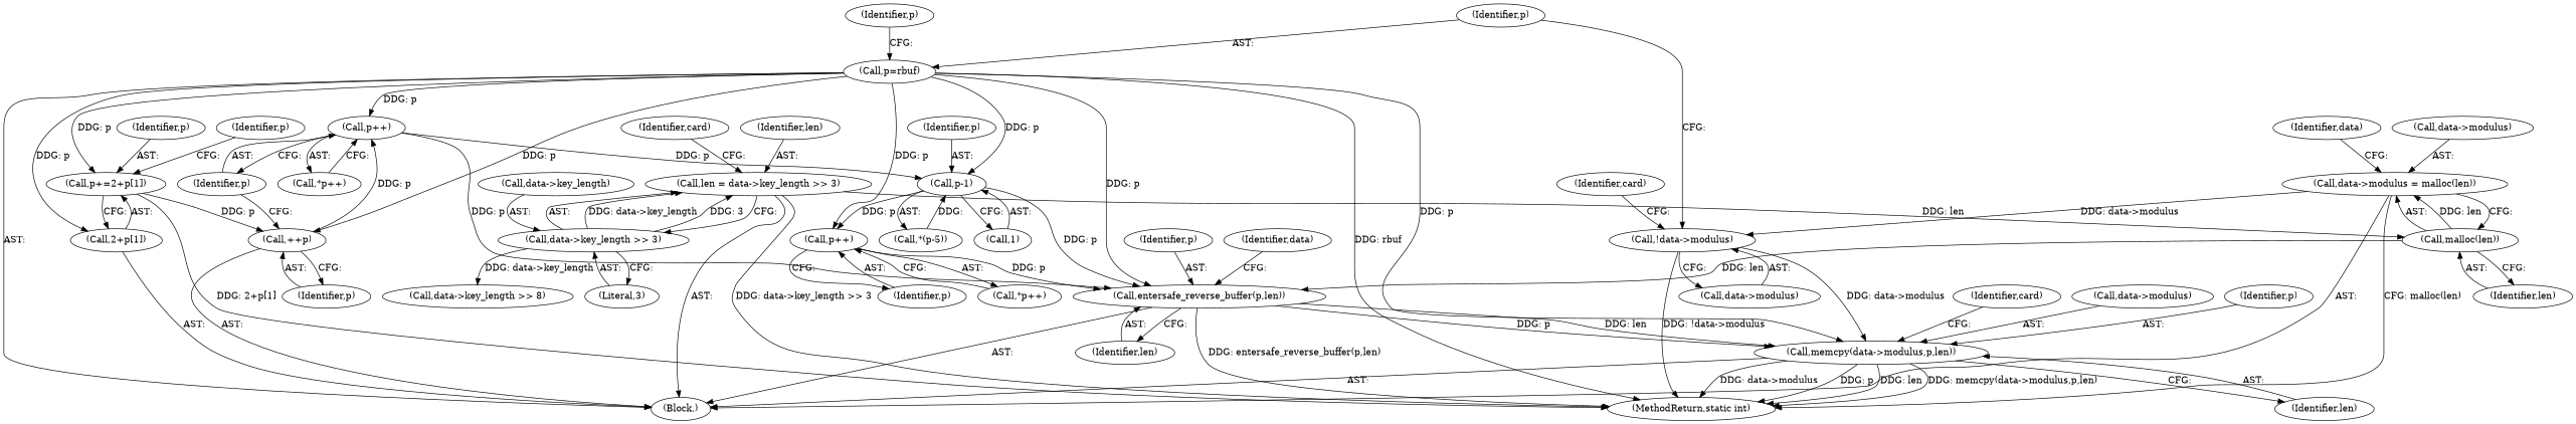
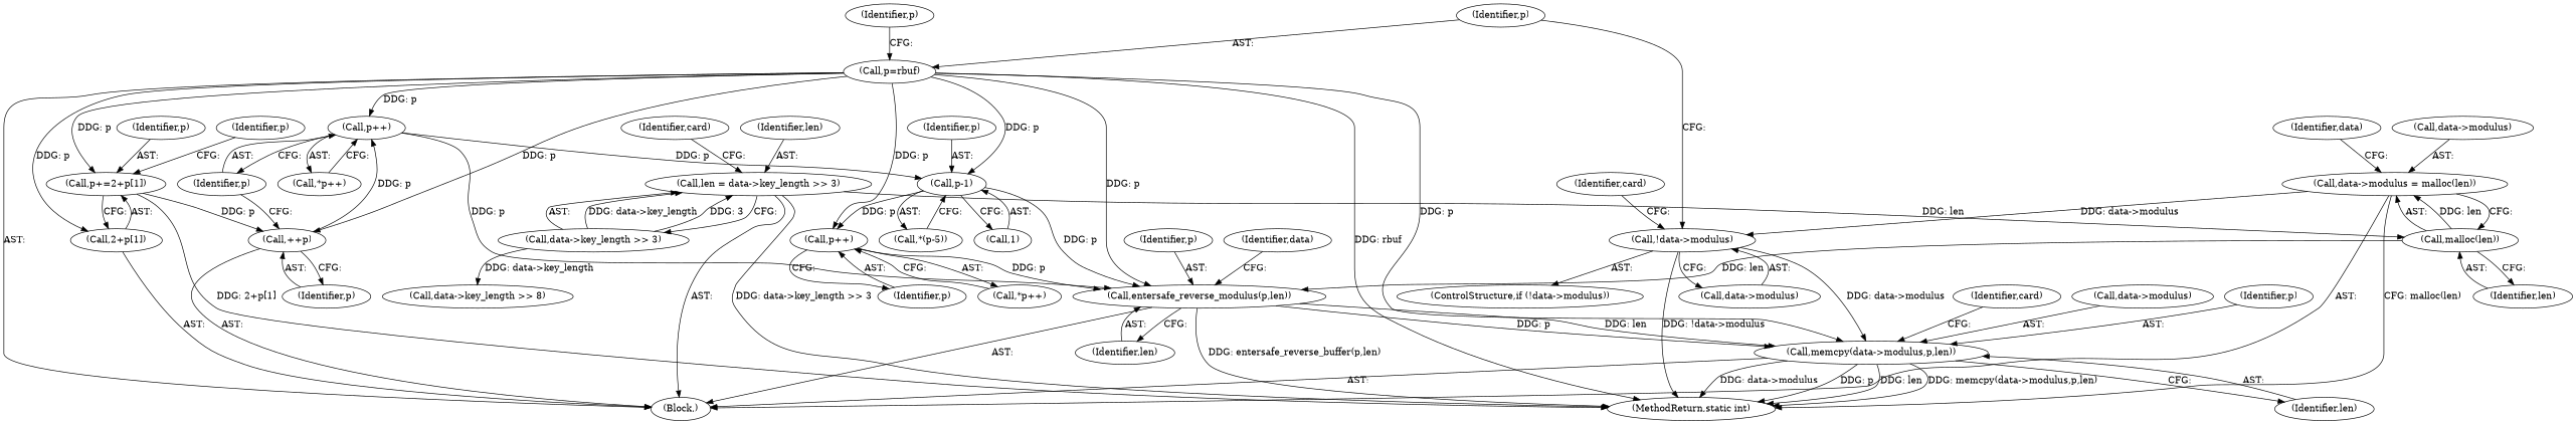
  digraph {
    n1 [label="(Call,memcpy(data->modulus,p,len))"]
    n2 [label="(Identifier,len)"]
    n3 [label="(MethodReturn,static int)"]
    n4 [label="(Block,)"]
    n5 [label="(Call,!data->modulus)"]
+   n6 [label="(ControlStructure,if (!data->modulus))"]
    n7 [label="(Call,data->modulus)"]
    n8 [label="(Call,data->modulus = malloc(len))"]
    n9 [label="(Call,malloc(len))"]
-   n10 [label="(Call,entersafe_reverse_buffer(p,len))"]
+   n10 [label="(Call,entersafe_reverse_modulus(p,len))"]
    n11 [label="(Identifier,len)"]
    n12 [label="(Identifier,len)"]
    n13 [label="(Call,len = data->key_length >> 3)"]
    n14 [label="(Call,data->key_length >> 3)"]
-   n15 [label="(Literal,3)"]
    n16 [label="(Call,data->key_length >> 8)"]
    n17 [label="(Call,p++)"]
    n18 [label="(Call,p-1)"]
    n19 [label="(Call,*p++)"]
    n20 [label="(Identifier,p)"]
    n21 [label="(Call,p++)"]
    n22 [label="(Call,*(p-5))"]
    n23 [label="(Call,1)"]
    n24 [label="(Call,++p)"]
    n25 [label="(Identifier,p)"]
    n26 [label="(Call,p+=2+p[1])"]
    n27 [label="(Call,2+p[1])"]
    n28 [label="(Call,p=rbuf)"]
    n29 [label="(Call,*p++)"]
    n30 [label="(Identifier,p)"]
    n31 [label="(Identifier,p)"]
    n32 [label="(Call,data->modulus)"]
-   n33 [label="(Call,data->key_length)"]
    n34 [label="(Identifier,p)"]
    n35 [label="(Identifier,p)"]
    n36 [label="(Identifier,card)"]
    n37 [label="(Identifier,p)"]
    n38 [label="(Call,data->modulus)"]
    n39 [label="(Identifier,data)"]
    n40 [label="(Identifier,p)"]
    n41 [label="(Identifier,card)"]
    n42 [label="(Identifier,p)"]
    n43 [label="(Identifier,len)"]
    n44 [label="(Identifier,p)"]
    n45 [label="(Identifier,card)"]
    n46 [label="(Identifier,data)"]
    n1 -> n2 [label="CFG: "]
    n1 -> n3 [label="DDG: p"]
    n1 -> n3 [label="DDG: len"]
    n1 -> n3 [label="DDG: memcpy(data->modulus,p,len)"]
    n1 -> n3 [label="DDG: data->modulus"]
    n1 -> n4 [label="AST: "]
    n2 -> n1 [label="AST: "]
    n5 -> n1 [label="DDG: data->modulus"]
    n5 -> n3 [label="DDG: !data->modulus"]
+   n5 -> n6 [label="AST: "]
    n5 -> n7 [label="CFG: "]
    n7 -> n5 [label="AST: "]
    n8 -> n3 [label="CFG: malloc(len)"]
    n8 -> n4 [label="AST: "]
    n8 -> n5 [label="DDG: data->modulus"]
    n8 -> n9 [label="CFG: "]
    n9 -> n8 [label="AST: "]
    n9 -> n8 [label="DDG: len"]
    n9 -> n10 [label="DDG: len"]
    n9 -> n11 [label="CFG: "]
    n10 -> n1 [label="DDG: p"]
    n10 -> n1 [label="DDG: len"]
    n10 -> n3 [label="DDG: entersafe_reverse_buffer(p,len)"]
    n10 -> n4 [label="AST: "]
    n10 -> n12 [label="CFG: "]
    n11 -> n9 [label="AST: "]
    n12 -> n10 [label="AST: "]
    n13 -> n3 [label="DDG: data->key_length >> 3"]
    n13 -> n4 [label="AST: "]
    n13 -> n9 [label="DDG: len"]
    n13 -> n14 [label="CFG: "]
    n14 -> n13 [label="AST: "]
    n14 -> n13 [label="DDG: data->key_length"]
    n14 -> n13 [label="DDG: 3"]
-   n14 -> n15 [label="CFG: "]
    n14 -> n16 [label="DDG: data->key_length"]
-   n15 -> n14 [label="AST: "]
    n17 -> n10 [label="DDG: p"]
    n17 -> n18 [label="DDG: p"]
    n17 -> n19 [label="AST: "]
    n17 -> n20 [label="CFG: "]
    n18 -> n10 [label="DDG: p"]
    n18 -> n21 [label="DDG: p"]
    n18 -> n22 [label="AST: "]
    n18 -> n23 [label="CFG: "]
    n19 -> n17 [label="CFG: "]
    n20 -> n17 [label="AST: "]
    n20 -> n24 [label="CFG: "]
    n21 -> n10 [label="DDG: p"]
    n21 -> n29 [label="AST: "]
    n21 -> n30 [label="CFG: "]
-   n22 -> n18 [label="DDG: "]
+   n22 -> n18 [label="CFG: "]
    n23 -> n18 [label="AST: "]
    n24 -> n4 [label="AST: "]
    n24 -> n17 [label="DDG: p"]
    n24 -> n25 [label="CFG: "]
    n25 -> n24 [label="AST: "]
    n26 -> n3 [label="DDG: 2+p[1]"]
    n26 -> n24 [label="DDG: p"]
    n26 -> n27 [label="CFG: "]
    n27 -> n4 [label="AST: "]
    n27 -> n26 [label="AST: "]
    n28 -> n1 [label="DDG: p"]
    n28 -> n3 [label="DDG: rbuf"]
    n28 -> n4 [label="AST: "]
    n28 -> n10 [label="DDG: p"]
    n28 -> n17 [label="DDG: p"]
    n28 -> n18 [label="DDG: p"]
    n28 -> n21 [label="DDG: p"]
    n28 -> n24 [label="DDG: p"]
    n28 -> n26 [label="DDG: p"]
    n28 -> n27 [label="DDG: p"]
    n29 -> n21 [label="CFG: "]
    n30 -> n21 [label="AST: "]
    n31 -> n10 [label="AST: "]
    n32 -> n8 [label="AST: "]
-   n33 -> n14 [label="AST: "]
    n34 -> n5 [label="CFG: "]
    n34 -> n28 [label="AST: "]
    n35 -> n18 [label="AST: "]
    n36 -> n5 [label="CFG: "]
    n37 -> n28 [label="CFG: "]
    n38 -> n1 [label="AST: "]
    n39 -> n10 [label="CFG: "]
    n40 -> n1 [label="AST: "]
    n41 -> n1 [label="CFG: "]
    n42 -> n26 [label="AST: "]
    n43 -> n13 [label="AST: "]
    n44 -> n26 [label="CFG: "]
    n45 -> n13 [label="CFG: "]
    n46 -> n8 [label="CFG: "]
  }
